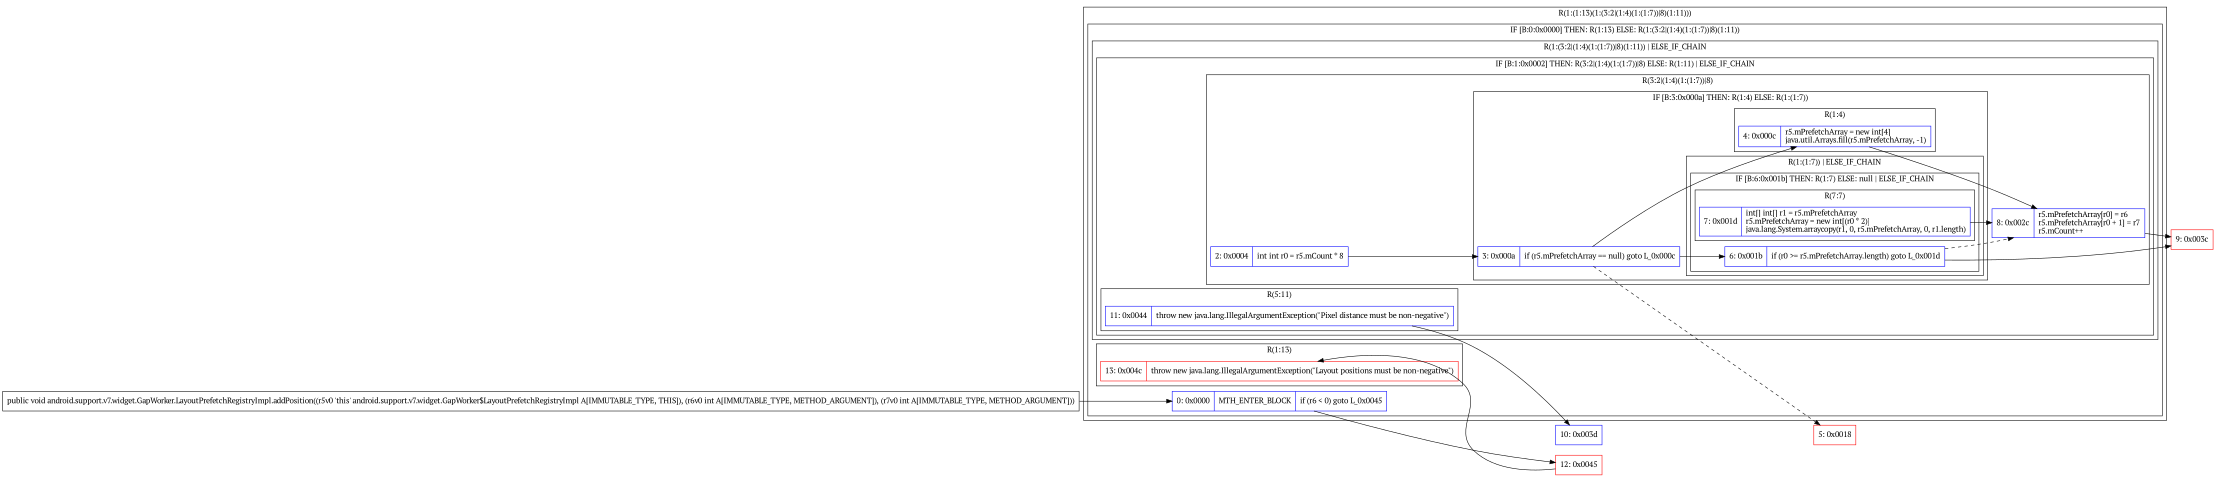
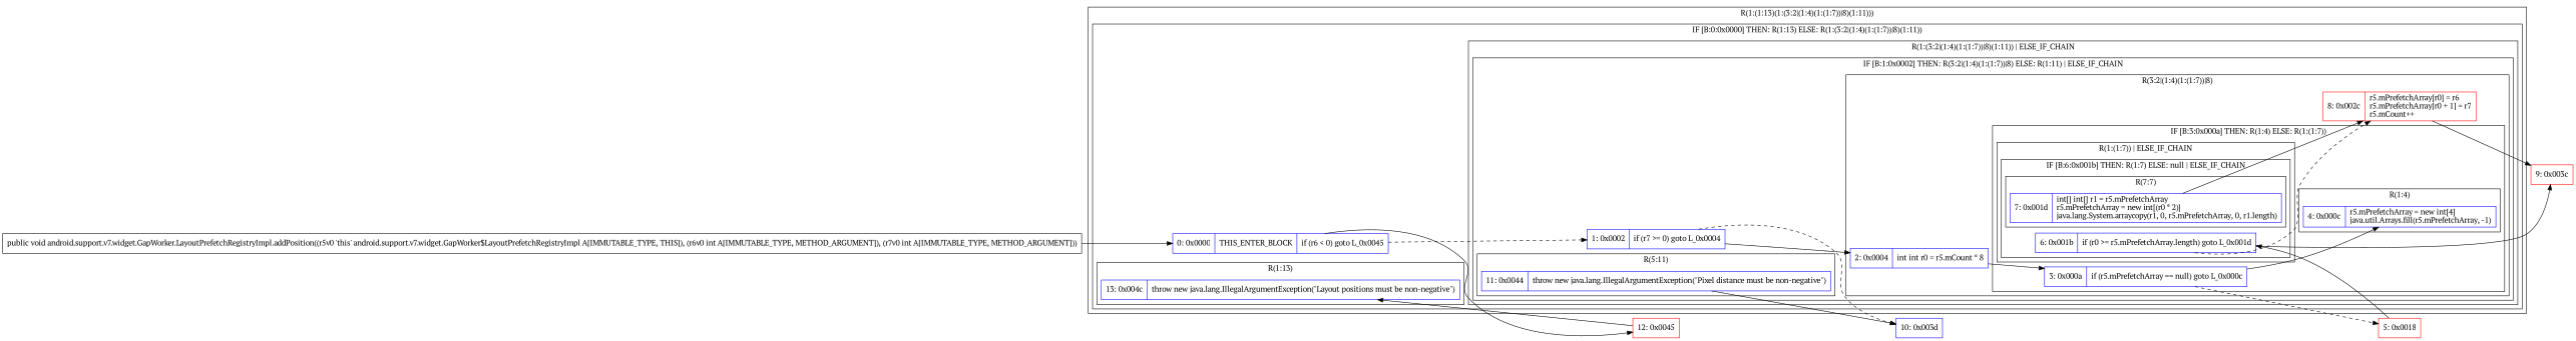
  digraph {
    fontname="PT Serif"
    rankdir=LR
    node [color=blue fontname="PT Serif" shape=record]
    edge [fontname="PT Serif"]
-   n1 [color=red label="{13\:\ 0x004c|throw new java.lang.IllegalArgumentException(\"Layout positions must be non\-negative\")\l}"]
+   n1 [label="{13\:\ 0x004c|throw new java.lang.IllegalArgumentException(\"Layout positions must be non\-negative\")\l}"]
    n2 [label="{4\:\ 0x000c|r5.mPrefetchArray = new int[4]\ljava.util.Arrays.fill(r5.mPrefetchArray, \-1)\l}"]
    n3 [label="{7\:\ 0x001d|int[] int[] r1 = r5.mPrefetchArray\lr5.mPrefetchArray = new int[(r0 * 2)]\ljava.lang.System.arraycopy(r1, 0, r5.mPrefetchArray, 0, r1.length)\l}"]
    n4 [label="{6\:\ 0x001b|if (r0 \>= r5.mPrefetchArray.length) goto L_0x001d\l}"]
    n5 [label="{3\:\ 0x000a|if (r5.mPrefetchArray == null) goto L_0x000c\l}"]
    n6 [label="{2\:\ 0x0004|int int r0 = r5.mCount * 8\l}"]
-   n7 [label="{8\:\ 0x002c|r5.mPrefetchArray[r0] = r6\lr5.mPrefetchArray[r0 + 1] = r7\lr5.mCount++\l}"]
+   n7 [color=red label="{8\:\ 0x002c|r5.mPrefetchArray[r0] = r6\lr5.mPrefetchArray[r0 + 1] = r7\lr5.mCount++\l}"]
    n8 [label="{11\:\ 0x0044|throw new java.lang.IllegalArgumentException(\"Pixel distance must be non\-negative\")\l}"]
-   n10 [label="{0\:\ 0x0000|MTH_ENTER_BLOCK\l|if (r6 \< 0) goto L_0x0045\l}"]
+   n9 [label="{1\:\ 0x0002|if (r7 \>= 0) goto L_0x0004\l}"]
+   n10 [label="{0\:\ 0x0000|THIS_ENTER_BLOCK\l|if (r6 \< 0) goto L_0x0045\l}"]
    n11 [color=red label="{9\:\ 0x003c}"]
    n12 [color=red label="{5\:\ 0x0018}"]
    n13 [label="{10\:\ 0x003d}"]
    n14 [color=red label="{12\:\ 0x0045}"]
    n15 [label="{public void android.support.v7.widget.GapWorker.LayoutPrefetchRegistryImpl.addPosition((r5v0 'this' android.support.v7.widget.GapWorker$LayoutPrefetchRegistryImpl A[IMMUTABLE_TYPE, THIS]), (r6v0 int A[IMMUTABLE_TYPE, METHOD_ARGUMENT]), (r7v0 int A[IMMUTABLE_TYPE, METHOD_ARGUMENT])) }" color=""]
    subgraph cluster_1 {
      label="R(1:(1:13)(1:(3:2|(1:4)(1:(1:7))|8)(1:11)))"
      subgraph cluster_2 {
        label="IF [B:0:0x0000] THEN: R(1:13) ELSE: R(1:(3:2|(1:4)(1:(1:7))|8)(1:11))"
        n10
        subgraph cluster_3 {
          label="R(1:13)"
          n1
        }
        subgraph cluster_4 {
          label="R(1:(3:2|(1:4)(1:(1:7))|8)(1:11)) | ELSE_IF_CHAIN\l"
          subgraph cluster_5 {
            label="IF [B:1:0x0002] THEN: R(3:2|(1:4)(1:(1:7))|8) ELSE: R(1:11) | ELSE_IF_CHAIN\l"
+           n9
            subgraph cluster_6 {
              label="R(3:2|(1:4)(1:(1:7))|8)"
              n6
              n7
              subgraph cluster_7 {
                label="IF [B:3:0x000a] THEN: R(1:4) ELSE: R(1:(1:7))"
                n5
                subgraph cluster_8 {
                  label="R(1:4)"
                  n2
                }
                subgraph cluster_9 {
                  label="R(1:(1:7)) | ELSE_IF_CHAIN\l"
                  subgraph cluster_10 {
                    label="IF [B:6:0x001b] THEN: R(1:7) ELSE: null | ELSE_IF_CHAIN\l"
                    n4
                    subgraph cluster_11 {
                      label="R(7:7)"
                      n3
                    }
                  }
                }
              }
            }
            subgraph cluster_12 {
              label="R(5:11)"
              n8
            }
          }
        }
      }
    }
-   n2 -> n7
    n3 -> n7
    n4 -> n7 [style=dashed]
    n4 -> n11
    n5 -> n2
    n5 -> n12 [style=dashed]
    n6 -> n5
    n7 -> n11
    n8 -> n13
+   n9 -> n6
+   n9 -> n13 [style=dashed]
+   n10 -> n9 [style=dashed]
    n10 -> n14
-   n5 -> n4
+   n12 -> n4
    n14 -> n1
    n15 -> n10
  }
